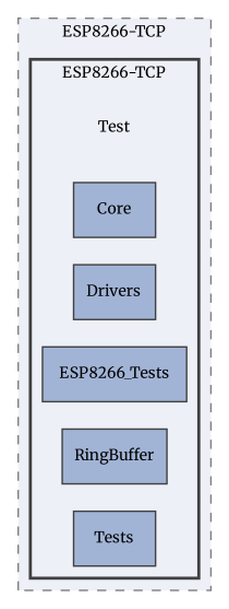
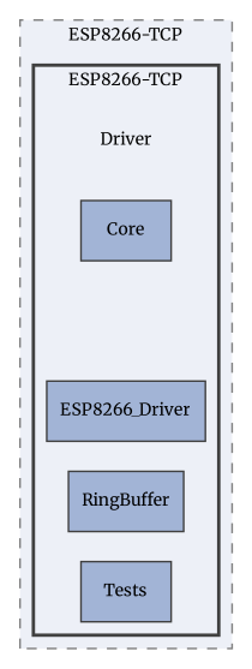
  digraph {
    compound=true
    rankdir=LR
    fontname=Merriweather
    node [fontname=Merriweather fontsize=10 shape=box color=grey25 fillcolor="#a2b4d6" style="filled,"]
-   n1 [label=Test shape=plaintext color="" fillcolor="" style=""]
+   n1 [label=Driver shape=plaintext color="" fillcolor="" style=""]
    n2 [label=Core]
-   n3 [label=Drivers]
-   n4 [label=ESP8266_Tests]
+   n4 [label=ESP8266_Driver]
    n5 [label=RingBuffer]
    n6 [label=Tests]
    subgraph cluster_1 {
      bgcolor="#edf0f7"
      fontsize=10
      label="ESP8266-TCP"
      pencolor=grey50
      style="filled,dashed,"
      subgraph cluster_2 {
        bgcolor="#edf0f7"
        fontsize=10
        pencolor=grey25
        style="filled,bold,"
        n1
        n2
-       n3
        n4
        n5
        n6
      }
    }
  }
